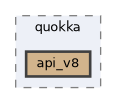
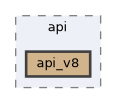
  digraph {
    compound=true
    rankdir=LR
    n1 [color=grey25 fillcolor=tan fontname=Helvetica fontsize=10 height=0.2 label=api_v8 shape=box style="filled,bold" width=0.4]
    subgraph cluster_1 {
      bgcolor="#edf0f7"
      fontname=Helvetica
      fontsize=10
-     label=quokka
+     label=api
      pencolor=grey50
      style="filled,dashed"
      n1
    }
  }
